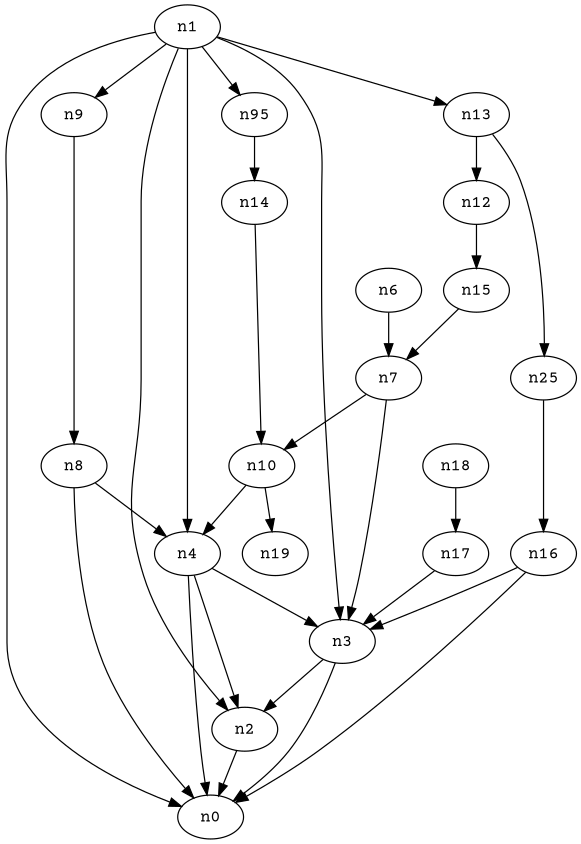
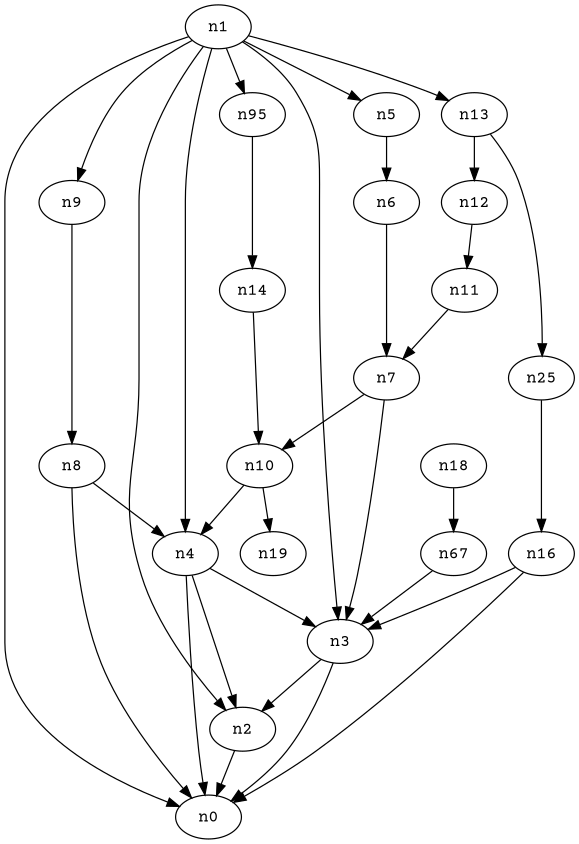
  digraph {
    fontname="Courier Prime"
    node [fontname="Courier Prime"]
    edge [fontname="Courier Prime"]
    n1
    n0
    n2
    n3
    n4
+   n5
    n9
    n13
    n15 [label=n95]
    n6
    n8
    n12
    n20 [label=n25]
    n14
    n7
-   n11 [label=n15]
+   n11
    n16
    n10
    n19
    n18
-   n17
+   n17 [label=n67]
    n1 -> n0
    n1 -> n2
    n1 -> n3
    n1 -> n4
+   n1 -> n5
    n1 -> n9
    n1 -> n13
    n1 -> n15
    n2 -> n0
    n3 -> n0
    n3 -> n2
    n4 -> n0
    n4 -> n2
    n4 -> n3
+   n5 -> n6
    n9 -> n8
    n13 -> n12
    n13 -> n20
    n15 -> n14
    n6 -> n7
    n8 -> n0
    n8 -> n4
    n12 -> n11
    n20 -> n16
    n14 -> n10
    n7 -> n3
    n7 -> n10
    n11 -> n7
    n16 -> n0
    n16 -> n3
    n10 -> n4
    n10 -> n19
    n18 -> n17
    n17 -> n3
  }
